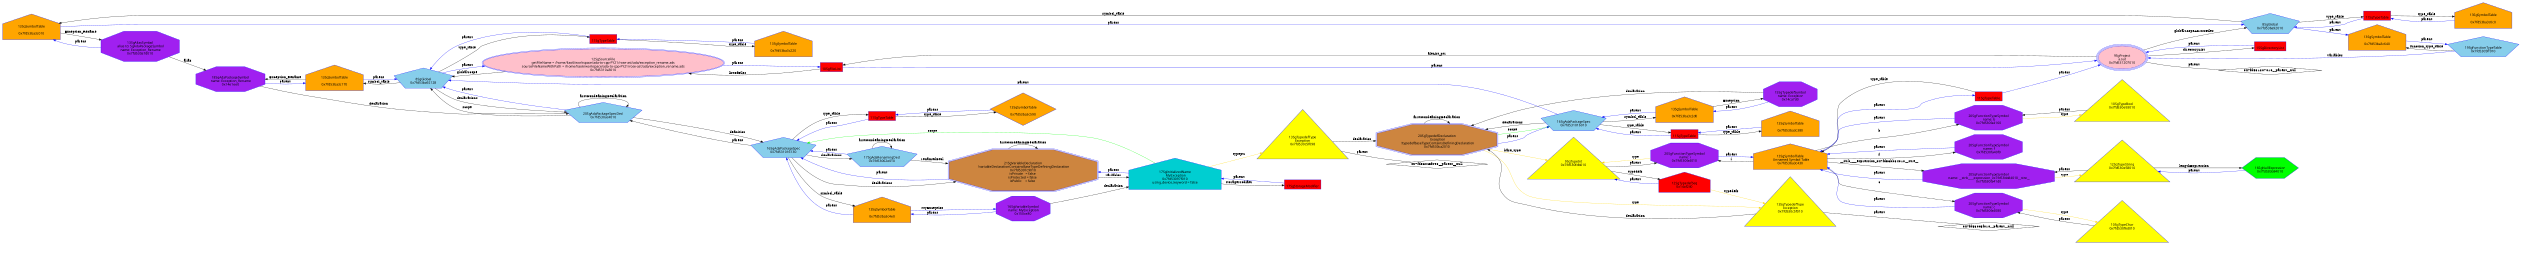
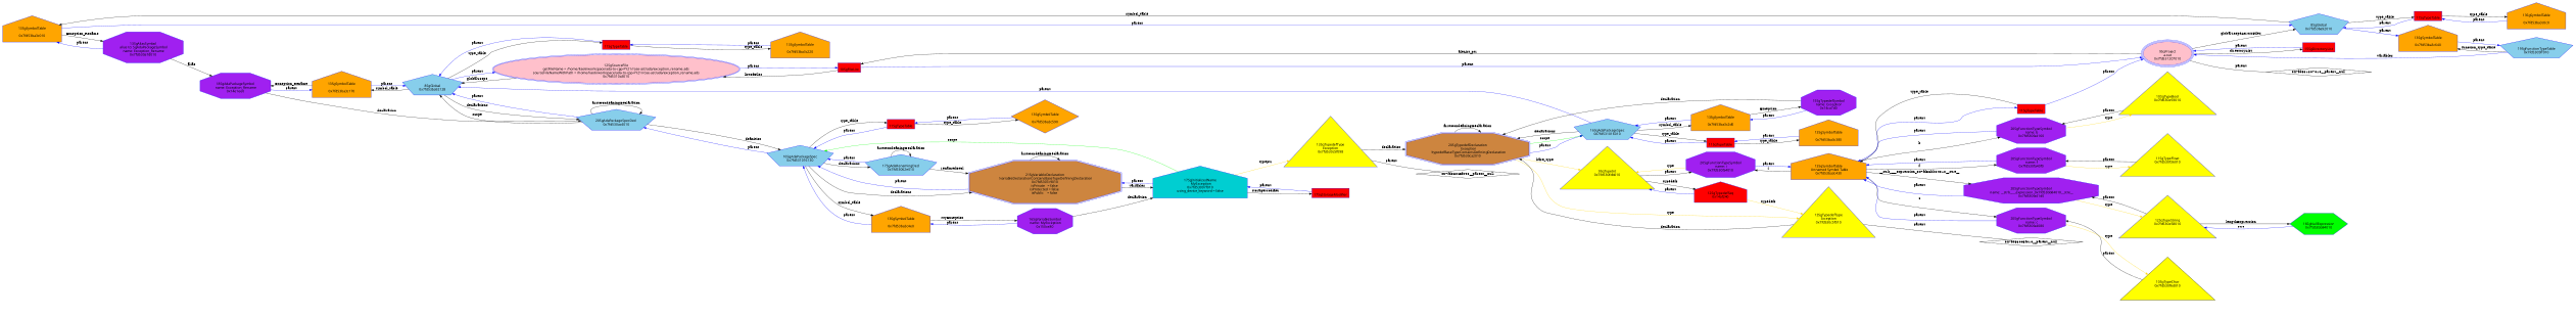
  digraph {
    rankdir=LR
    node [color=blue fillcolor=orange fontcolor=black fontname="7x13bold" peripheries=1 regular=0 shape=polygon sides=5 style=filled]
    edge [dir=forward]
    n1 [label="\n13SgSymbolTable\n  \n  0x7fd53ba3c010  " shape=house]
    n2 [fillcolor=purple label="\n13SgAliasSymbol\n alias to: SgAdaPackageSymbol\n name: Exception_Rename\n  0x7fd530a7d010  " sides=8]
    n3 [fillcolor=skyblue label="\n8SgGlobal\n  0x7fd53ba92010  "]
    n4 [fillcolor=purple label="\n18SgAdaPackageSymbol\n name: Exception_Rename\n  0x14e1ee0  " sides=8]
    n5 [fillcolor=red label="\n11SgTypeTable" sides=4]
    n6 [label="\n13SgSymbolTable\n  \n  0x7fd53ba3c640  " shape=house]
    n7 [label="\n13SgSymbolTable\n  \n  0x7fd53ba3c170  " shape=house]
    n8 [fillcolor=skyblue label="\n20SgAdaPackageSpecDecl\n  0x7fd530ac4010  "]
    n9 [label="\n13SgSymbolTable\n  \n  0x7fd53ba3c0c0  " shape=house]
    n10 [fillcolor=pink label="\n9SgProject\n  a.out  \n  0x7fd531207010  " peripheries=3 shape=ellipse]
    n11 [fillcolor=red label="\n10SgFileList" sides=4]
    n12 [fillcolor=red label="\n15SgDirectoryList" sides=4]
    "0x7fd531207010__parent__null" [shape=diamond color="" fillcolor="" fontcolor="" fontname="" peripheries="" regular="" sides="" style=""]
    n14 [fillcolor=skyblue label="\n8SgGlobal\n  0x7fd53ba92128  "]
    n15 [fillcolor=red label="\n11SgTypeTable" sides=4]
    n16 [fillcolor=pink label="\n12SgSourceFile\n  getFileName = /home/liao6/workspace/ada-to-cpp-FY21/rose-ast/ada/exception_rename.ads  \n  sourceFileNameWithPath = /home/liao6/workspace/ada-to-cpp-FY21/rose-ast/ada/exception_rename.ads  \n  0x7fd5310a3010  " peripheries=2 shape=ellipse]
    n17 [fillcolor=skyblue label="\n16SgAdaPackageSpec\n  0x7fd531016130  "]
    n18 [label="\n13SgSymbolTable\n  \n  0x7fd53ba3c220  " shape=house]
    n19 [label="\n13SgSymbolTable\n  \n  0x7fd53ba3c2d0  " shape=house]
    n20 [fillcolor=purple label="\n15SgTypedefSymbol\n name: Exception\n  0x14ca7d0  " sides=8]
    n21 [fillcolor=skyblue label="\n16SgAdaPackageSpec\n  0x7fd531016010  "]
    n22 [fillcolor=peru label="\n20SgTypedefDeclaration\n  Exception\n  !typedefBaseTypeContainsDefiningDeclaration\n  0x7fd530ca2010  " peripheries=2 sides=8]
    n23 [fillcolor=red label="\n11SgTypeTable" sides=4]
    n24 [fillcolor=yellow label="\n9SgTypeInt\n  0x7fd530fdb010  \n   \n   " sides=3]
    n25 [fillcolor=yellow label="\n13SgTypedefType\nException\n  0x7fd530c5f010  \n   \n   " sides=3]
    n26 [label="\n13SgSymbolTable\n  \n  0x7fd53ba3c380  " shape=house]
    n27 [label="\n13SgSymbolTable\n  Unnamed Symbol Table\n  0x7fd53ba3c430  " shape=house]
    n28 [fillcolor=purple label="\n20SgFunctionTypeSymbol\n name: __strb____expression_0x7fd53bb84010__stre__\n  0x7fd530fa41d0  " sides=8]
    n29 [fillcolor=purple label="\n20SgFunctionTypeSymbol\n name: b\n  0x7fd530fa4160  " sides=8]
    n30 [fillcolor=purple label="\n20SgFunctionTypeSymbol\n name: f\n  0x7fd530fa40f0  " sides=8]
    n31 [fillcolor=purple label="\n20SgFunctionTypeSymbol\n name: c\n  0x7fd530fa4080  " sides=8]
    n32 [fillcolor=purple label="\n20SgFunctionTypeSymbol\n name: i\n  0x7fd530fa4010  " sides=8]
    n33 [fillcolor=red label="\n11SgTypeTable" sides=4]
    n34 [fillcolor=yellow label="\n12SgTypeString\n  0x7fd530e58010  \n   \n   " sides=3]
    n35 [fillcolor=yellow label="\n10SgTypeBool\n  0x7fd530e93010  \n   \n   " sides=3]
-   n37 [fillcolor=yellow label="\n10SgTypeChar\n  0x7fd530f6d010  \n   \n   " sides=3]
+   n36 [fillcolor=yellow label="\n11SgTypeFloat\n  0x7fd530f36010  \n   \n   " sides=3]
+   n37 [color=black fillcolor=yellow label="\n10SgTypeChar\n  0x7fd530f6d010  \n   \n   " sides=3]
    n38 [fillcolor=green label="\n16SgNullExpression\n  0x7fd53bb84010  " sides=6]
    n39 [fillcolor=red label="\n12SgTypedefSeq\n  0x14af240  " shape=house]
    n40 [label="\n13SgSymbolTable\n  \n  0x7fd53ba3c4e0  " shape=house]
    n41 [fillcolor=purple label="\n16SgVariableSymbol\n name: MyException\n  0x150ce80  " sides=8]
    n42 [fillcolor=darkturquoise label="\n17SgInitializedName\n  MyException\n  0x7fd53097f010  \n  using_device_keyword = false  " shape=house]
    n43 [fillcolor=red label="\n11SgTypeTable" sides=4]
    n44 [fillcolor=peru label="\n21SgVariableDeclaration\n  !variableDeclarationContainsBaseTypeDefiningDeclaration\n  0x7fd5307c9010  \n isPrivate   = false  \n isProtected = false  \n isPublic    = false  " peripheries=2 sides=8]
    n45 [fillcolor=skyblue label="\n17SgAdaRenamingDecl\n  0x7fd53062e010  "]
    n46 [fillcolor=red label="\n17SgStorageModifier" sides=4]
    n47 [fillcolor=yellow label="\n13SgTypedefType\nException\n  0x7fd530c5f098  \n   \n   " sides=3]
    n48 [label="\n13SgSymbolTable\n  \n  0x7fd53ba3c590  " shape=diamond]
    n49 [fillcolor=skyblue label="\n19SgFunctionTypeTable\n  0x7fd5305ff010  "]
    "0x7fd530c5f098__parent__null" [shape=diamond color="" fillcolor="" fontcolor="" fontname="" peripheries="" regular="" sides="" style=""]
    "0x7fd530c5f010__parent__null" [shape=diamond color="" fillcolor="" fontcolor="" fontname="" peripheries="" regular="" sides="" style=""]
    n1 -> n2 [label=Exception_Rename]
    n1 -> n3 [color=blue label=parent]
    n2 -> n1 [color=blue label=parent]
    n2 -> n4 [label=alias]
    n3 -> n1 [label=symbol_table]
    n3 -> n5 [label=type_table]
    n3 -> n6 [color=blue label=parent]
    n4 -> n7 [color=blue label=parent]
    n4 -> n8 [label=declaration]
    n5 -> n3 [color=blue label=parent]
    n5 -> n9 [label=type_table]
    n6 -> n49 [color=blue label=parent]
    n7 -> n4 [label=Exception_Rename]
    n7 -> n14 [color=blue label=parent]
    n8 -> n8 [label=firstNondefiningDeclaration]
    n8 -> n14 [label=scope]
    n8 -> n14 [color=blue label=parent]
    n8 -> n17 [label=definition]
    n9 -> n5 [color=blue label=parent]
    n10 -> n3 [label=globalScopeAcrossFiles]
    n10 -> n11 [label=fileList_ptr]
    n10 -> n12 [label=directoryList]
    n10 -> "0x7fd531207010__parent__null" [dir=none label=parent]
    n11 -> n10 [color=blue label=parent]
    n11 -> n16 [label=listOfFiles]
    n12 -> n10 [color=blue label=parent]
    n14 -> n7 [label=symbol_table]
    n14 -> n8 [label=declarations]
    n14 -> n15 [label=type_table]
    n14 -> n16 [color=blue label=parent]
    n15 -> n14 [color=blue label=parent]
    n15 -> n18 [label=type_table]
    n16 -> n11 [color=blue label=parent]
    n16 -> n14 [label=globalScope]
-   n17 -> n8 [color=black label=parent]
+   n17 -> n8 [color=blue label=parent]
    n17 -> n40 [label=symbol_table]
    n17 -> n43 [label=type_table]
    n17 -> n44 [label=declarations]
    n17 -> n45 [label=declarations]
    n18 -> n15 [color=blue label=parent]
    n19 -> n20 [label=Exception]
    n19 -> n21 [color=blue label=parent]
    n20 -> n19 [color=blue label=parent]
    n20 -> n22 [label=declaration]
    n21 -> n14 [color=blue label=parent]
    n21 -> n19 [label=symbol_table]
    n21 -> n22 [label=declarations]
    n21 -> n23 [label=type_table]
    n22 -> n21 [color=green label=scope]
    n22 -> n21 [color=blue label=parent]
    n22 -> n22 [label=firstNondefiningDeclaration]
    n22 -> n24 [color=gold1 label=base_type]
    n22 -> n25 [color=gold1 label=type]
    n23 -> n21 [color=blue label=parent]
    n23 -> n26 [label=type_table]
    n24 -> n32 [label=parent]
    n24 -> n39 [label=typedefs]
    n25 -> n22 [label=declaration]
    n25 -> "0x7fd530c5f010__parent__null" [dir=none label=parent]
    n26 -> n23 [color=blue label=parent]
    n27 -> n28 [label=__strb____expression_0x7fd53bb84010__stre__]
    n27 -> n29 [label=b]
    n27 -> n30 [label=f]
    n27 -> n31 [label=c]
    n27 -> n32 [label=i]
    n27 -> n33 [color=blue label=parent]
    n28 -> n27 [color=blue label=parent]
    n28 -> n34 [color=gold1 label=type]
    n29 -> n27 [color=blue label=parent]
    n29 -> n35 [color=gold1 label=type]
    n30 -> n27 [color=blue label=parent]
+   n30 -> n36 [color=gold1 label=type]
    n31 -> n27 [color=blue label=parent]
    n31 -> n37 [color=gold1 label=type]
    n32 -> n24 [color=gold1 label=type]
    n32 -> n27 [color=blue label=parent]
    n33 -> n10 [color=blue label=parent]
    n33 -> n27 [label=type_table]
    n34 -> n28 [label=parent]
    n34 -> n38 [label=lengthExpression]
    n35 -> n29 [label=parent]
+   n36 -> n30 [label=parent]
    n37 -> n31 [label=parent]
-   n38 -> n34 [color=blue label=parent]
+   n38 -> n34 [color=blue label=stre]
    n39 -> n24 [color=blue label=parent]
    n39 -> n25 [color=gold1 label=typedefs]
    n40 -> n17 [color=blue label=parent]
-   n40 -> n41 [label=MyException color=blue]
+   n40 -> n41 [label=MyException]
    n41 -> n40 [color=blue label=parent]
    n41 -> n42 [label=declaration]
    n42 -> n17 [color=green label=scope]
    n42 -> n44 [color=blue label=parent]
    n42 -> n46 [label=storageModifier]
    n42 -> n47 [color=gold1 label=typeptr]
    n43 -> n17 [color=blue label=parent]
    n43 -> n48 [label=type_table]
    n44 -> n17 [color=blue label=parent]
    n44 -> n42 [label=variables]
    n44 -> n44 [label=firstNondefiningDeclaration]
    n45 -> n17 [color=blue label=parent]
    n45 -> n44 [label=renamedDecl]
    n45 -> n45 [label=firstNondefiningDeclaration]
    n46 -> n42 [color=blue label=parent]
    n47 -> n22 [label=declaration]
    n47 -> "0x7fd530c5f098__parent__null" [dir=none label=parent]
    n48 -> n43 [color=blue label=parent]
    n49 -> n6 [label=function_type_table]
    n49 -> n10 [color=blue label=variables]
  }
